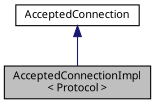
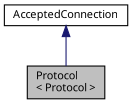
  digraph {
    fontname="Noto Sans"
    node [color=black fontname="Noto Sans" fontsize=10 shape=record style=filled]
-   n1 [fillcolor=grey75 fontcolor=black height=0.2 label="AcceptedConnectionImpl\l\< Protocol \>" width=0.4]
+   n1 [fillcolor=grey75 fontcolor=black height=0.2 label="Protocol\l\< Protocol \>" width=0.4]
    n2 [fillcolor=white height=0.2 label=AcceptedConnection width=0.4]
    n2 -> n1 [color=midnightblue dir=back fontname="Noto Sans" fontsize=10 labelfontname=Helvetica labelfontsize=10 style=solid]
  }
